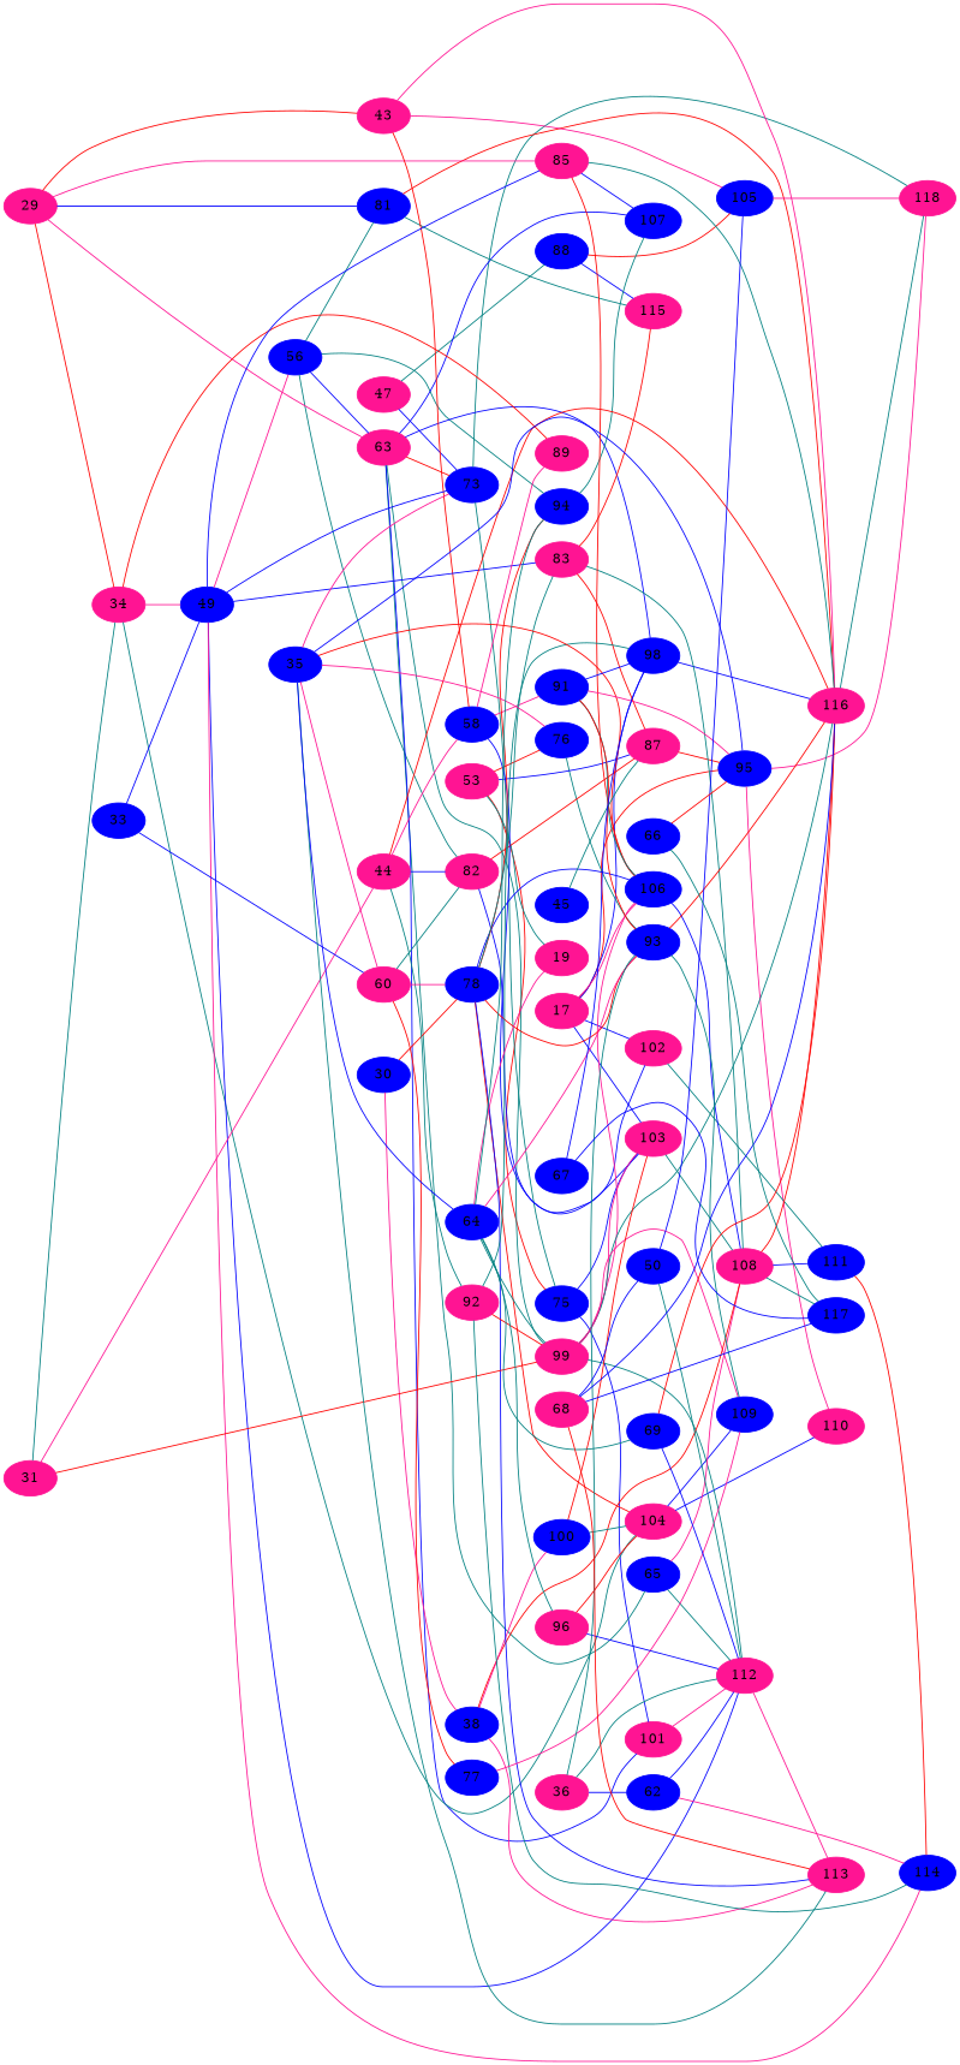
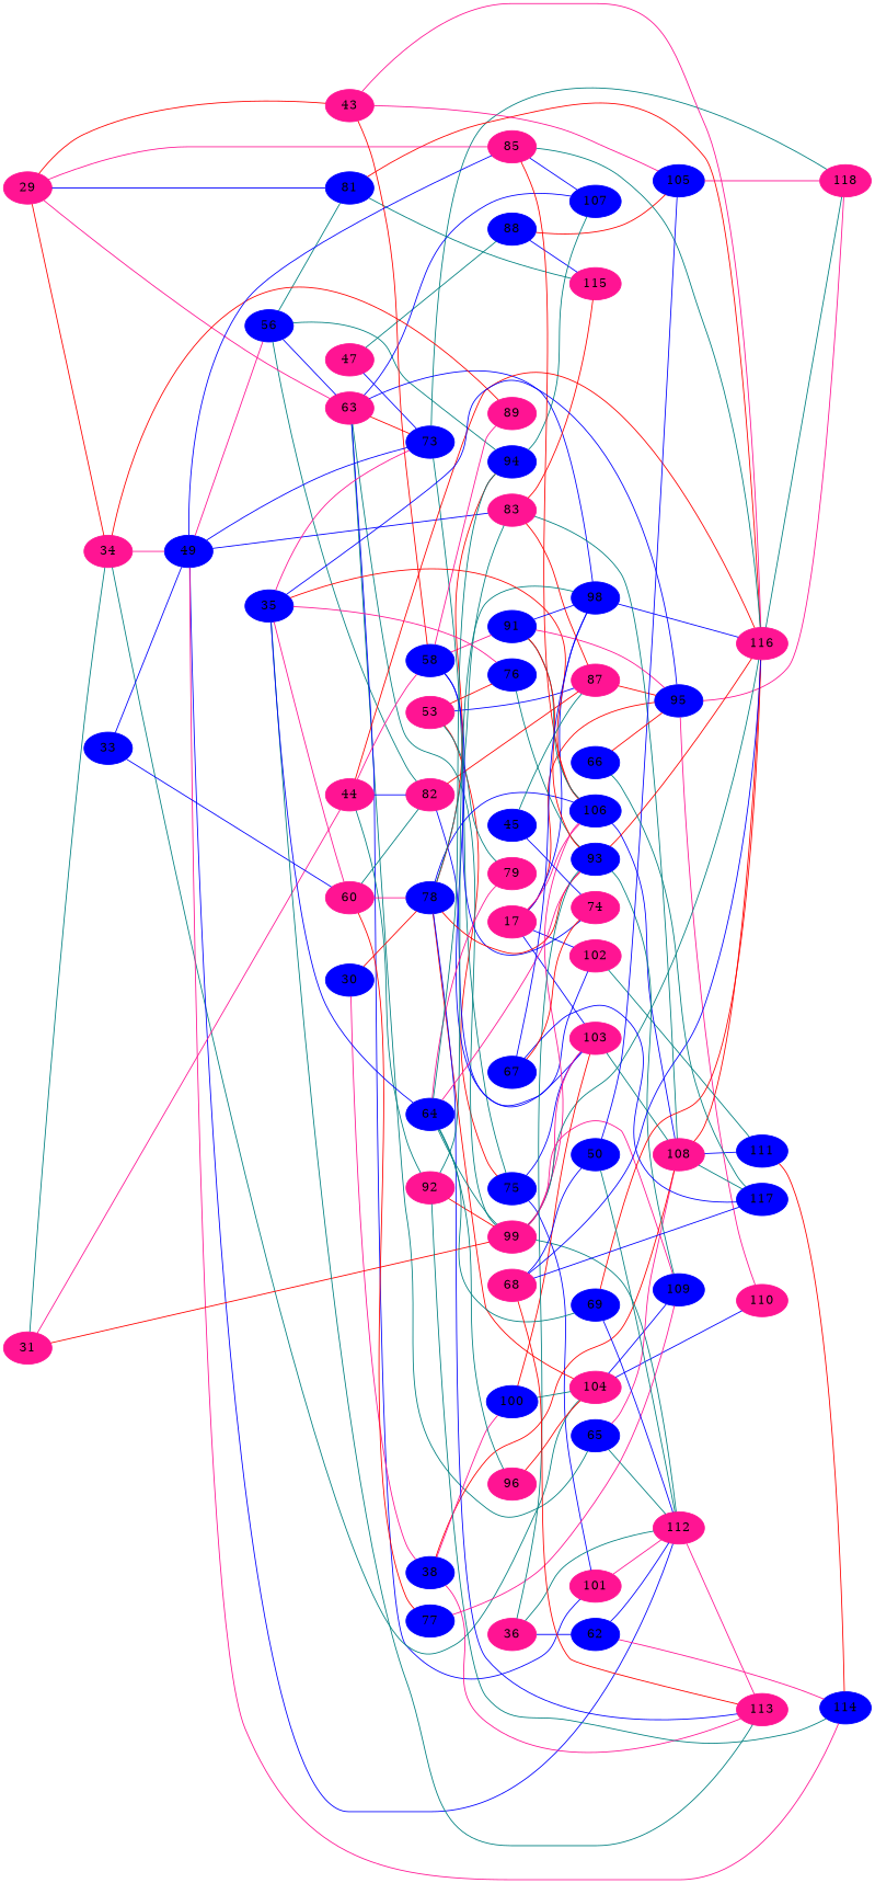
  graph {
    rankdir=LR
    node [color=blue style=filled]
    edge [color=blue]
    95 [super="+41"]
    17 [color=deeppink]
    98 [super="+37"]
    102 [color=deeppink]
    103 [color=deeppink super="+28"]
    106 [super="+90+70"]
    76
    53 [color=deeppink]
    87 [color=deeppink]
    75 [super="+24"]
-   79 [color=deeppink label=19]
+   79 [color=deeppink]
    118 [color=deeppink super="+68"]
    110 [color=deeppink]
    116 [color=deeppink super="+13+11+55"]
    111 [super="+19"]
    108 [color=deeppink]
    73 [super="+20"]
    47 [color=deeppink]
    88
    56 [super="+3"]
    63 [color=deeppink super="+52+14"]
    81
    82 [color=deeppink super="+15"]
    94 [super="+12"]
    83 [color=deeppink super="+57"]
    115 [color=deeppink]
    29 [color=deeppink]
    34 [color=deeppink]
    43 [color=deeppink]
    85 [color=deeppink super="+59"]
    49 [super="+10"]
    89 [color=deeppink]
    104 [color=deeppink super="+97"]
    58 [super="+32"]
    105
    99 [color=deeppink super="+51"]
    65
    101 [color=deeppink super="+71"]
    107
    30
    38
    78 [super="+23+21"]
    113 [color=deeppink]
    100
    93 [super="+84"]
    31 [color=deeppink]
    44 [color=deeppink super="+18"]
    92 [color=deeppink]
    112 [color=deeppink super="+80+72"]
    109
    114
    33
    60 [color=deeppink]
    77
    35 [super="+4+25"]
    64 [super="+42"]
    69
    96 [color=deeppink]
    62
    36 [color=deeppink]
    117 [super="+27"]
+   74 [color=deeppink]
    91 [super="+40"]
    45
    50 [super="+7"]
    n66 [color=deeppink label=68]
    66
    67
    95 -- 118 [color=deeppink]
    95 -- 110 [color=deeppink]
    17 -- 95 [color=red weight=2]
    17 -- 98
    17 -- 102
    17 -- 103
    17 -- 106 [color=deeppink weight=2]
    98 -- 116 [weight=2]
    102 -- 111 [color=teal]
    103 -- 108 [color=teal]
    106 -- 108
    76 -- 93 [color=teal]
    53 -- 76 [color=red]
    53 -- 87
    53 -- 75 [color=red]
    53 -- 79 [color=teal]
    87 -- 95 [color=red]
    75 -- 103 [weight=2]
    75 -- 101
    116 -- 118 [color=teal]
    111 -- 114 [color=red]
    108 -- 116 [color=red]
    108 -- 111
    108 -- 117 [color=teal]
    73 -- 75 [color=teal]
    73 -- 118 [color=teal]
    47 -- 73
    47 -- 88 [color=teal]
    88 -- 115
    88 -- 105 [color=red]
    56 -- 63
    56 -- 81 [color=teal]
    56 -- 82 [color=teal weight=2]
    56 -- 94 [color=teal]
    63 -- 98
    63 -- 73 [color=red]
    63 -- 99 [color=teal]
    63 -- 65 [color=teal]
    63 -- 101
    63 -- 107
    81 -- 116 [color=red]
    81 -- 115 [color=teal]
    82 -- 102
    82 -- 87 [color=red weight=2]
    94 -- 107 [color=teal weight=2]
    83 -- 87 [color=red]
    83 -- 108 [color=teal]
    83 -- 115 [color=red]
    29 -- 63 [color=deeppink]
    29 -- 81
    29 -- 34 [color=red]
    29 -- 43 [color=red]
    29 -- 85 [color=deeppink]
    34 -- 49 [color=deeppink]
    34 -- 89 [color=red]
    34 -- 104 [color=teal]
    43 -- 116 [color=deeppink]
    43 -- 58 [color=red weight=2]
    43 -- 105 [color=deeppink]
    85 -- 106 [color=red weight=2]
    85 -- 116 [color=teal]
    85 -- 107
    49 -- 73
    49 -- 56 [color=deeppink]
    49 -- 83
    49 -- 85
    49 -- 112
    49 -- 114 [color=deeppink]
    104 -- 110
    104 -- 109 [weight=2]
    58 -- 103
    58 -- 89 [color=deeppink]
+   58 -- 74
    58 -- 91 [color=deeppink]
    105 -- 118 [color=deeppink weight=2]
    99 -- 103 [color=deeppink]
    99 -- 106 [color=deeppink weight=3]
    99 -- 116 [color=teal weight=3]
    99 -- 112 [color=teal weight=3]
    99 -- 109 [color=deeppink]
    65 -- 108 [color=deeppink]
    65 -- 112 [color=teal]
    101 -- 112 [color=deeppink weight=3]
    30 -- 38 [color=deeppink]
    30 -- 78 [color=red]
    38 -- 108 [color=red]
    38 -- 113 [color=deeppink]
    38 -- 100 [color=deeppink]
    78 -- 106
    78 -- 94 [color=red]
    78 -- 83 [color=teal weight=2]
    78 -- 104 [color=red]
    78 -- 113
    78 -- 93 [color=red]
    100 -- 103 [color=red]
    100 -- 104 [color=teal]
    93 -- 116 [color=red]
    93 -- 109 [color=teal weight=2]
    31 -- 34 [color=teal]
    31 -- 99 [color=red]
    31 -- 44 [color=deeppink]
    44 -- 116 [color=red]
    44 -- 82
    44 -- 58 [color=deeppink]
    44 -- 92 [color=teal]
    92 -- 98 [color=teal]
    92 -- 99 [color=red]
    92 -- 114 [color=teal]
    112 -- 113 [color=deeppink]
    33 -- 49
    33 -- 60
    60 -- 82 [color=teal]
    60 -- 78 [color=deeppink]
    60 -- 77 [color=red]
    77 -- 109 [color=deeppink]
    35 -- 95
    35 -- 106 [color=red weight=2]
    35 -- 76 [color=deeppink]
    35 -- 73 [color=deeppink]
    35 -- 113 [color=teal]
    35 -- 60 [color=deeppink]
    35 -- 64
    64 -- 79 [color=deeppink]
    64 -- 94 [color=teal]
    64 -- 99 [color=teal weight=2]
    64 -- 93 [color=deeppink]
    64 -- 69 [color=teal]
    64 -- 96 [color=teal]
    69 -- 116 [color=red]
    69 -- 112
    96 -- 104 [color=red]
-   96 -- 112
    62 -- 112
    62 -- 114 [color=deeppink]
    36 -- 93 [color=teal]
    36 -- 112 [color=teal]
    36 -- 62
    91 -- 95 [color=deeppink]
    91 -- 98
    91 -- 106 [color=teal weight=2]
    91 -- 93 [color=red]
    45 -- 87 [color=teal]
+   45 -- 74
    50 -- 105 [weight=2]
    50 -- 112 [color=teal]
    n66 -- 116
    n66 -- 113 [color=red]
    n66 -- 117 [weight=2]
    n66 -- 50
    66 -- 95 [color=red]
    66 -- 117 [color=teal]
    67 -- 98
    67 -- 117
+   67 -- 74 [color=red]
  }
